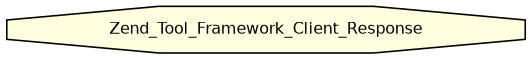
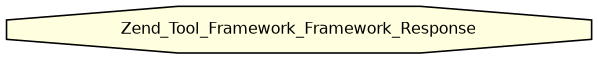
  digraph {
    rankdir=LR
-   n1 [color=black fillcolor=lightyellow fontname=Helvetica fontsize=10 height=0.2 label=Zend_Tool_Framework_Client_Response shape=octagon style=filled width=0.4]
+   n1 [color=black fillcolor=lightyellow fontname=Helvetica fontsize=10 height=0.2 label=Zend_Tool_Framework_Framework_Response shape=octagon style=filled width=0.4]
  }
